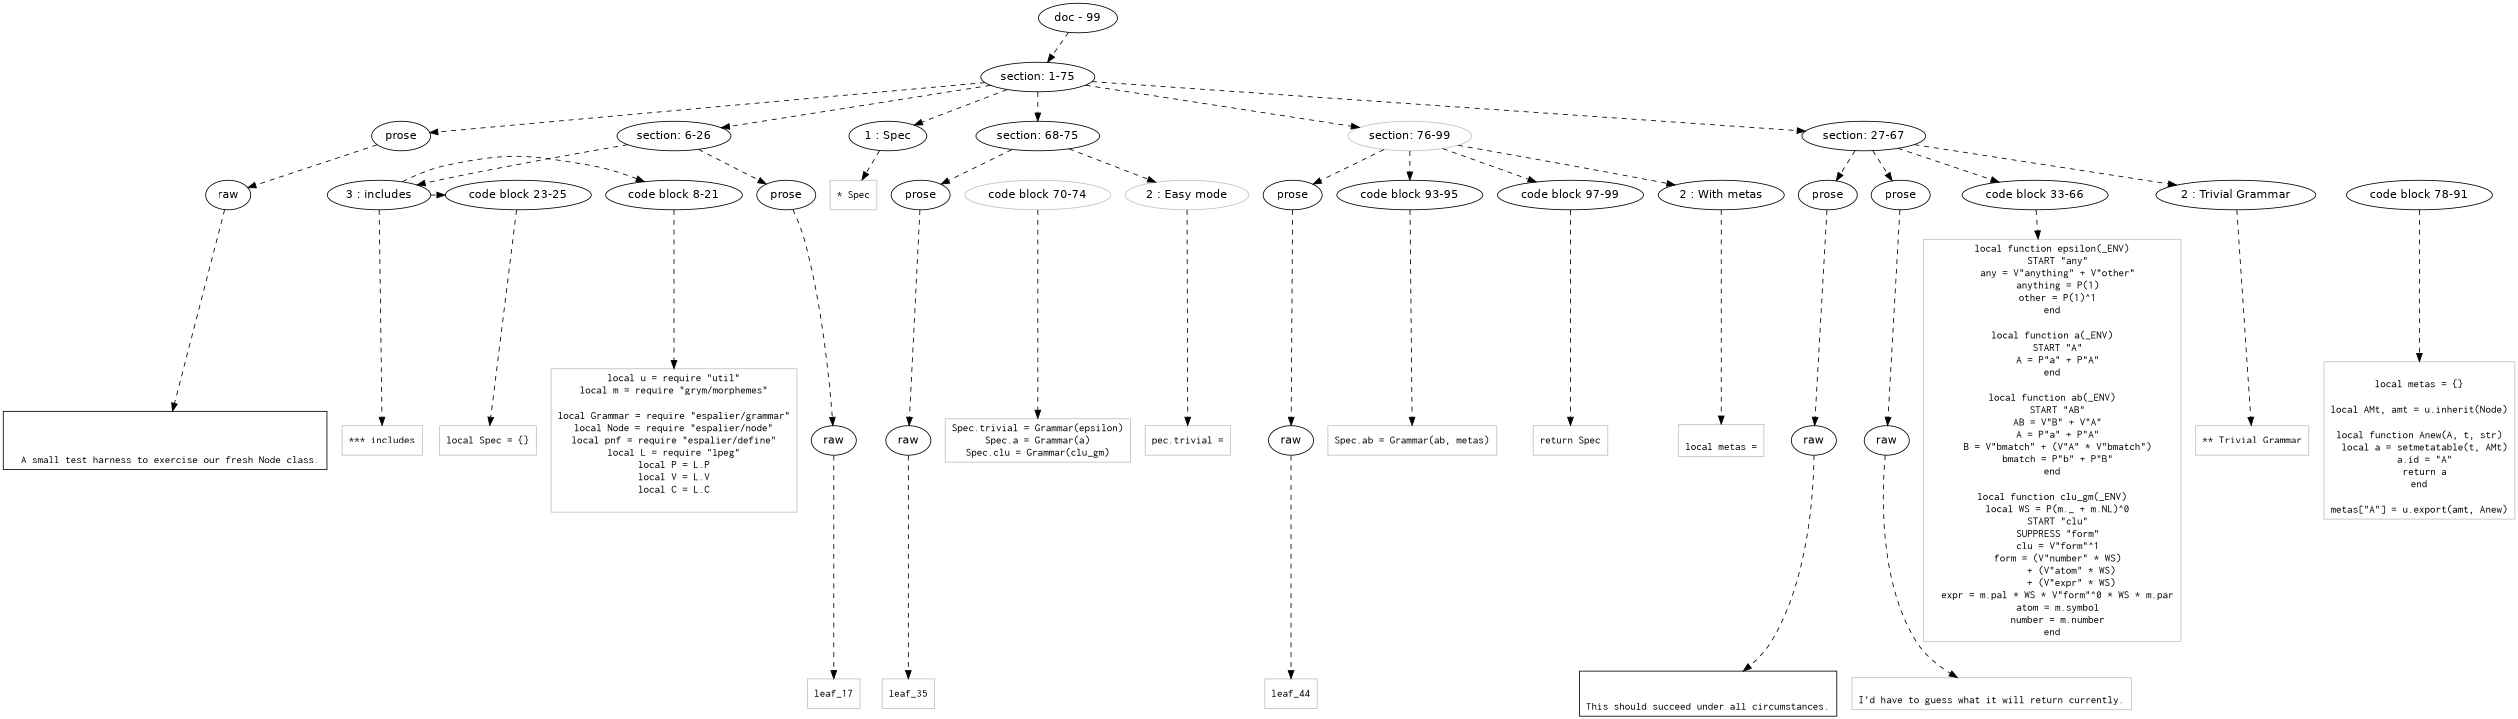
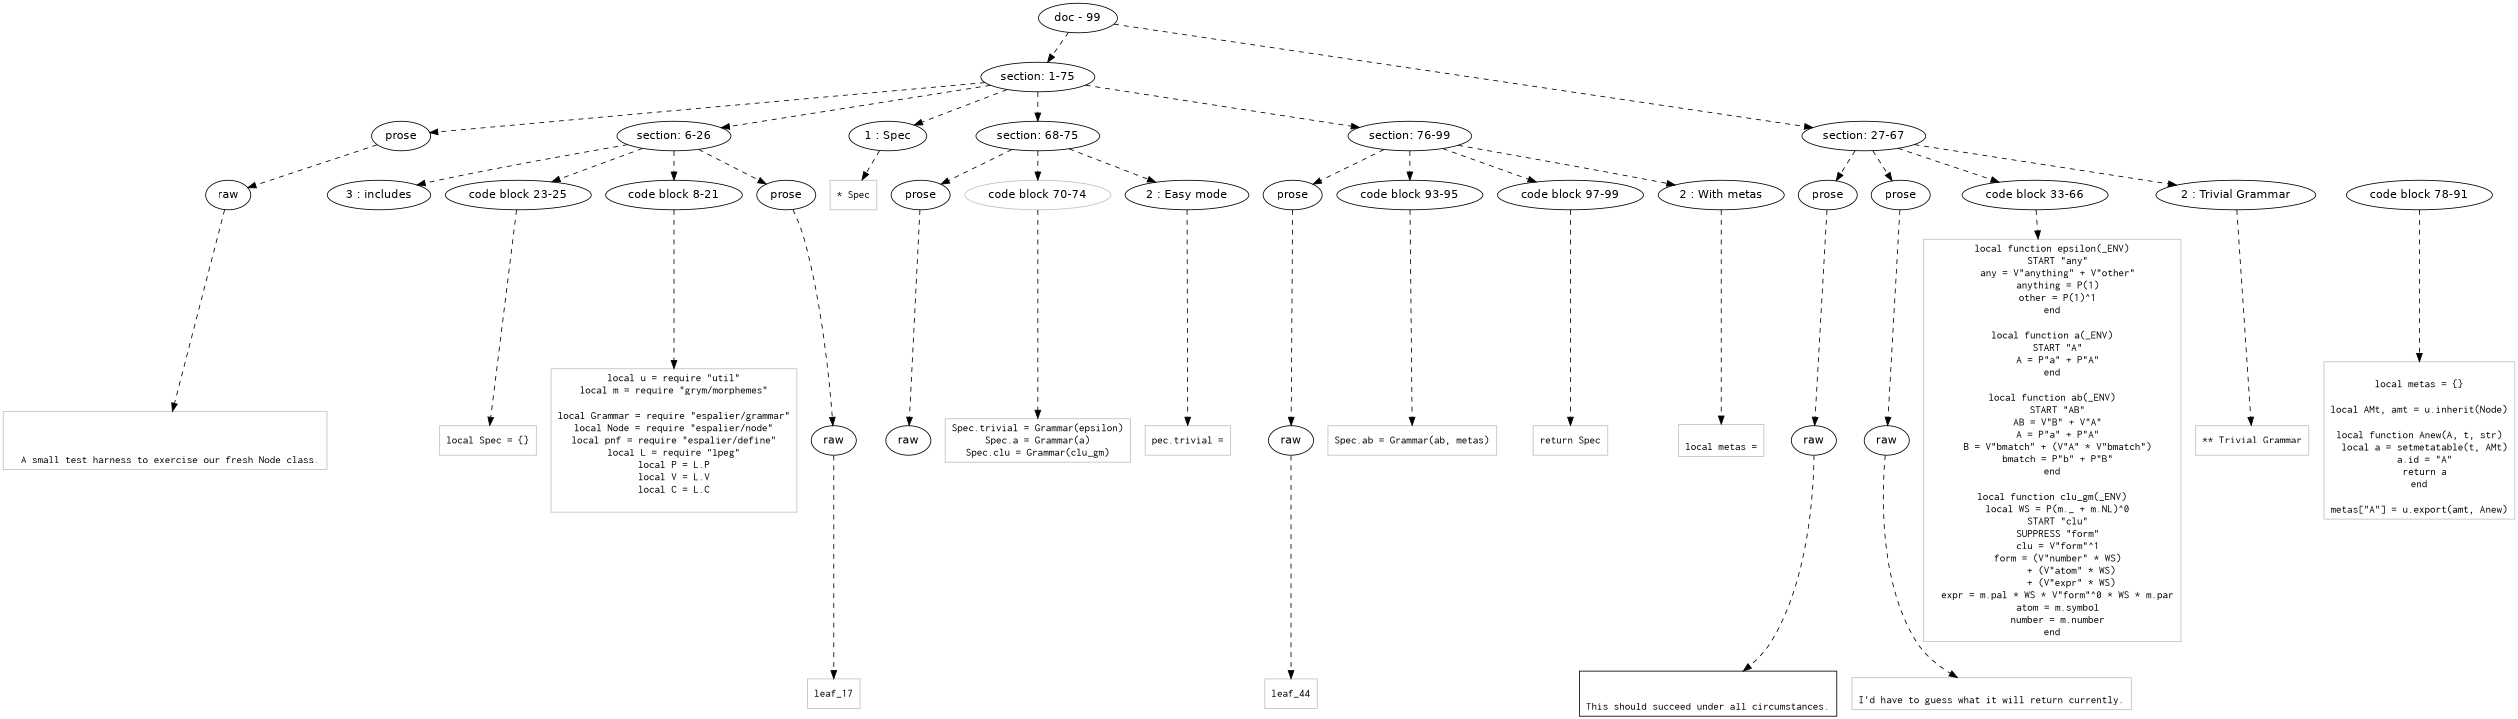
  digraph {
    node [fontname=Helvetica]
    edge [style=dashed]
    n1 [label="section: 1-75"]
    n2 [label="1 : Spec"]
    n3 [label=prose]
    n4 [label="section: 6-26"]
    n5 [label="section: 27-67"]
    n6 [label="section: 68-75"]
-   n7 [label="section: 76-99" color=Gray]
+   n7 [label="section: 76-99"]
    n8 [label=raw]
    n9 [label="3 : includes"]
    n10 [label=prose]
    n11 [label="code block 8-21"]
    n12 [label="code block 23-25"]
    n13 [label=raw]
    n14 [label="2 : Trivial Grammar"]
    n15 [label=prose]
    n16 [label=prose]
    n17 [label="code block 33-66"]
    n18 [label=raw]
    n19 [label=raw]
-   n20 [label="2 : Easy mode" color=Gray]
+   n20 [label="2 : Easy mode"]
    n21 [label=prose]
    n22 [color=Gray label="code block 70-74"]
    n23 [label=raw]
    n24 [label="2 : With metas"]
    n25 [label=prose]
    n26 [label="code block 78-91"]
    n27 [label="code block 93-95"]
    n28 [label="code block 97-99"]
    n29 [label=raw]
    n30 [color=Gray fontname=Inconsolata label="* Spec" shape=rectangle]
-   n31 [color=black fontname=Inconsolata label="\n\n\n  A small test harness to exercise our fresh Node class.\n" shape=rectangle]
-   n32 [color=Gray fontname=Inconsolata label="*** includes" shape=rectangle]
+   n31 [color=Gray fontname=Inconsolata label="\n\n\n  A small test harness to exercise our fresh Node class.\n" shape=rectangle]
    n33 [color=Gray fontname=Inconsolata label="local u = require \"util\"\nlocal m = require \"grym/morphemes\"\n\nlocal Grammar = require \"espalier/grammar\"\nlocal Node = require \"espalier/node\"\nlocal pnf = require \"espalier/define\"\nlocal L = require \"lpeg\"\nlocal P = L.P\nlocal V = L.V\nlocal C = L.C\n\n" shape=rectangle]
    n34 [color=Gray fontname=Inconsolata label="local Spec = {}" shape=rectangle]
    leaf_17 [color=Gray fontname=Inconsolata shape=rectangle]
    n36 [color=Gray fontname=Inconsolata label="** Trivial Grammar" shape=rectangle]
    n37 [color=Gray fontname=Inconsolata label="local function epsilon(_ENV)\n  START \"any\"\n  any = V\"anything\" + V\"other\"\n  anything = P(1)\n  other = P(1)^1\nend\n\nlocal function a(_ENV)\n  START \"A\"\n  A = P\"a\" + P\"A\"\nend\n\nlocal function ab(_ENV)\n  START \"AB\"\n  AB = V\"B\" + V\"A\"\n  A = P\"a\" + P\"A\"\n  B = V\"bmatch\" + (V\"A\" * V\"bmatch\")\n  bmatch = P\"b\" + P\"B\"\nend\n\nlocal function clu_gm(_ENV)\n  local WS = P(m._ + m.NL)^0\n  START \"clu\"\n  SUPPRESS \"form\"\n  clu = V\"form\"^1\n  form = (V\"number\" * WS)\n       + (V\"atom\" * WS)\n       + (V\"expr\" * WS)\n  expr = m.pal * WS * V\"form\"^0 * WS * m.par\n  atom = m.symbol\n  number = m.number\nend" shape=rectangle]
    n38 [color=black fontname=Inconsolata label="\n\nThis should succeed under all circumstances.\n" shape=rectangle]
    n39 [color=Gray fontname=Inconsolata label="\nI'd have to guess what it will return currently.\n" shape=rectangle]
    n40 [color=Gray fontname=Inconsolata label="pec.trivial =" shape=rectangle]
    n41 [color=Gray fontname=Inconsolata label="Spec.trivial = Grammar(epsilon)\nSpec.a = Grammar(a)\nSpec.clu = Grammar(clu_gm)" shape=rectangle]
-   leaf_35 [color=Gray fontname=Inconsolata shape=rectangle]
    n43 [color=Gray fontname=Inconsolata label="\nlocal metas =" shape=rectangle]
    n44 [color=Gray fontname=Inconsolata label="\nlocal metas = {}\n\nlocal AMt, amt = u.inherit(Node)\n\nlocal function Anew(A, t, str)\n  local a = setmetatable(t, AMt)\n  a.id = \"A\"\n  return a\nend\n\nmetas[\"A\"] = u.export(amt, Anew)" shape=rectangle]
    n45 [color=Gray fontname=Inconsolata label="Spec.ab = Grammar(ab, metas)" shape=rectangle]
    n46 [color=Gray fontname=Inconsolata label="return Spec" shape=rectangle]
    leaf_44 [color=Gray fontname=Inconsolata shape=rectangle]
    n48 [label="doc - 99"]
    subgraph sub_1 {
      rank=same
      n1
    }
    subgraph sub_2 {
      rank=same
      n2
      n3
      n4
      n5
      n6
      n7
    }
    subgraph sub_3 {
      rank=same
      n8
    }
    subgraph sub_4 {
      rank=same
      n9
      n10
      n11
      n12
    }
    subgraph sub_5 {
      rank=same
      n13
    }
    subgraph sub_6 {
      rank=same
      n14
      n15
      n16
      n17
    }
    subgraph sub_7 {
      rank=same
      n18
    }
    subgraph sub_8 {
      rank=same
      n19
    }
    subgraph sub_9 {
      rank=same
      n20
      n21
      n22
    }
    subgraph sub_10 {
      rank=same
      n23
    }
    subgraph sub_11 {
      rank=same
      n24
      n25
      n26
      n27
      n28
    }
    subgraph sub_12 {
      rank=same
      n29
    }
    n1 -> n2
    n1 -> n3
    n1 -> n4
-   n1 -> n5
+   n48 -> n5
    n1 -> n6
    n1 -> n7
    n2 -> n30
    n3 -> n8
    n4 -> n9
    n4 -> n10
-   n9 -> n11
-   n9 -> n12
+   n4 -> n11
+   n4 -> n12
    n5 -> n14
    n5 -> n15
    n5 -> n16
    n5 -> n17
    n6 -> n20
    n6 -> n21
+   n6 -> n22
    n7 -> n24
    n7 -> n25
    n7 -> n27
    n7 -> n28
    n8 -> n31
-   n9 -> n32
    n10 -> n13
    n11 -> n33
    n12 -> n34
    n13 -> leaf_17
    n14 -> n36
    n15 -> n18
    n16 -> n19
    n17 -> n37
    n18 -> n38
    n19 -> n39
    n20 -> n40
    n21 -> n23
    n22 -> n41
-   n23 -> leaf_35
    n24 -> n43
    n25 -> n29
    n26 -> n44
    n27 -> n45
    n28 -> n46
    n29 -> leaf_44
    n48 -> n1
  }
